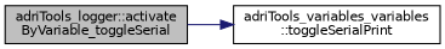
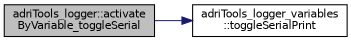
  digraph {
    rankdir=LR
    node [color=black fontname=Helvetica fontsize=10 shape=record style=filled]
    n1 [fillcolor=grey75 fontcolor=black height=0.2 label="adriTools_logger::activate\lByVariable_toggleSerial" width=0.4]
-   n2 [fillcolor=white height=0.2 label="adriTools_variables_variables\l::toggleSerialPrint" width=0.4]
+   n2 [fillcolor=white height=0.2 label="adriTools_logger_variables\l::toggleSerialPrint" width=0.4]
    n1 -> n2 [color=midnightblue fontname=Helvetica fontsize=10 labelfontname=Helvetica labelfontsize=10 style=solid]
  }
